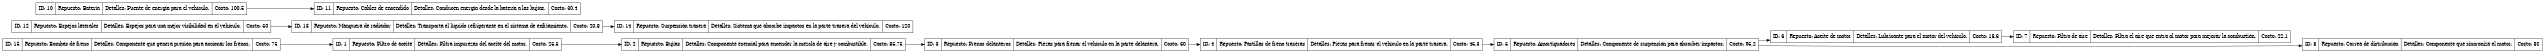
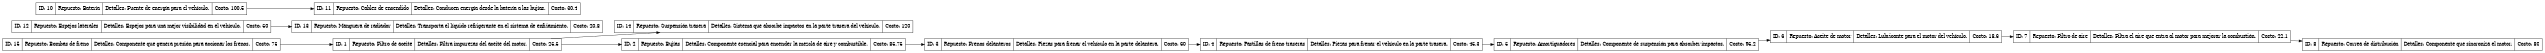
  digraph {
    rankdir=LR
    node [shape=record]
    n1 [label="{ID: 1 | Repuesto: Filtro de aceite | Detalles: Filtra impurezas del aceite del motor. | Costo: 25.5}"]
    n2 [label="{ID: 2 | Repuesto: Bujías | Detalles: Componente esencial para encender la mezcla de aire y combustible. | Costo: 85.75}"]
    n3 [label="{ID: 3 | Repuesto: Frenos delanteros | Detalles: Piezas para frenar el vehículo en la parte delantera. | Costo: 60}"]
    n4 [label="{ID: 4 | Repuesto: Pastillas de freno traseras | Detalles: Piezas para frenar el vehículo en la parte trasera. | Costo: 45.3}"]
    n5 [label="{ID: 5 | Repuesto: Amortiguadores | Detalles: Componente de suspensión para absorber impactos. | Costo: 95.2}"]
    n6 [label="{ID: 6 | Repuesto: Aceite de motor | Detalles: Lubricante para el motor del vehículo. | Costo: 18.6}"]
    n7 [label="{ID: 7 | Repuesto: Filtro de aire | Detalles: Filtra el aire que entra al motor para mejorar la combustión. | Costo: 22.1}"]
    n8 [label="{ID: 8 | Repuesto: Correa de distribución | Detalles: Componente que sincroniza el motor. | Costo: 80}"]
    n9 [label="{ID: 10 | Repuesto: Batería | Detalles: Fuente de energía para el vehículo. | Costo: 100.5}"]
    n10 [label="{ID: 11 | Repuesto: Cables de encendido | Detalles: Conducen energía desde la batería a las bujías. | Costo: 30.4}"]
    n11 [label="{ID: 12 | Repuesto: Espejos laterales | Detalles: Espejos para una mejor visibilidad en el vehículo. | Costo: 50}"]
    n12 [label="{ID: 13 | Repuesto: Manguera de radiador | Detalles: Transporta el líquido refrigerante en el sistema de enfriamiento. | Costo: 20.8}"]
    n13 [label="{ID: 14 | Repuesto: Suspensión trasera | Detalles: Sistema que absorbe impactos en la parte trasera del vehículo. | Costo: 120}"]
    n14 [label="{ID: 15 | Repuesto: Bombas de freno | Detalles: Componente que genera presión para accionar los frenos. | Costo: 75}"]
    n1 -> n2
    n2 -> n3
    n3 -> n4
    n4 -> n5
    n5 -> n6
    n6 -> n7
-   n5 -> n8
+   n7 -> n8
    n9 -> n10
    n11 -> n12
-   n12 -> n13
+   n1 -> n13
    n14 -> n1
  }
